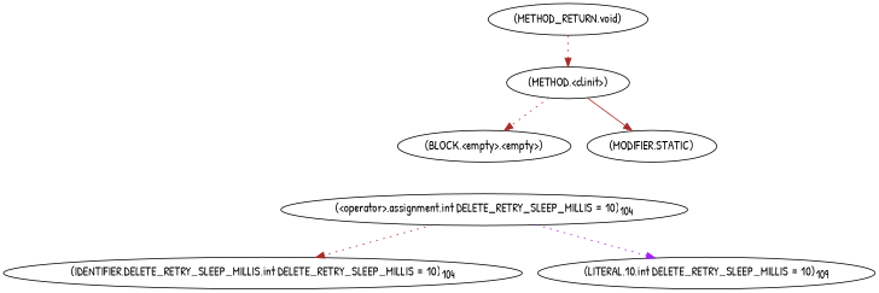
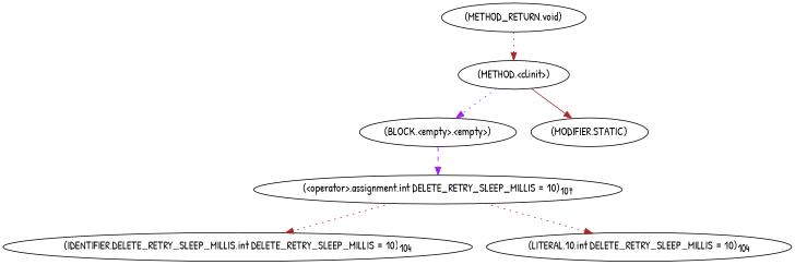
  digraph {
    fontname="Patrick Hand"
    node [fontname="Patrick Hand"]
    edge [color=purple fontname="Patrick Hand" style=dotted]
    n1 [label=<(METHOD,&lt;clinit&gt;)>]
    n2 [label=<(BLOCK,&lt;empty&gt;,&lt;empty&gt;)>]
    n3 [label=<(MODIFIER,STATIC)>]
-   n4 [label=<(&lt;operator&gt;.assignment,int DELETE_RETRY_SLEEP_MILLIS = 10)<SUB>104</SUB>>]
+   n4 [label=<(&lt;operator&gt;.assignment,int DELETE_RETRY_SLEEP_MILLIS = 10)<SUB>107</SUB>>]
    n5 [label=<(METHOD_RETURN,void)>]
    n6 [label=<(IDENTIFIER,DELETE_RETRY_SLEEP_MILLIS,int DELETE_RETRY_SLEEP_MILLIS = 10)<SUB>104</SUB>>]
-   n7 [label=<(LITERAL,10,int DELETE_RETRY_SLEEP_MILLIS = 10)<SUB>109</SUB>>]
-   n1 -> n2 [color=brown]
+   n7 [label=<(LITERAL,10,int DELETE_RETRY_SLEEP_MILLIS = 10)<SUB>104</SUB>>]
+   n1 -> n2
    n1 -> n3 [color=brown style=solid]
+   n2 -> n4 [style=dashed]
    n4 -> n6 [color=brown]
-   n4 -> n7
+   n4 -> n7 [color=brown]
    n5 -> n1 [color=brown]
  }
